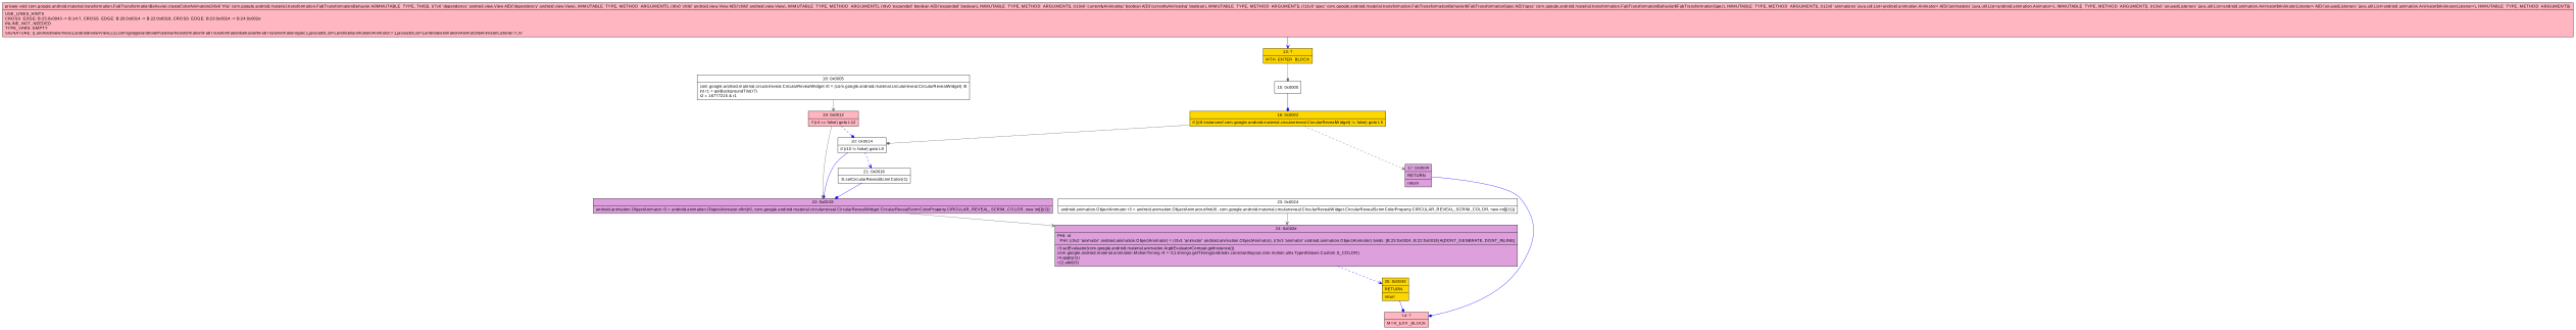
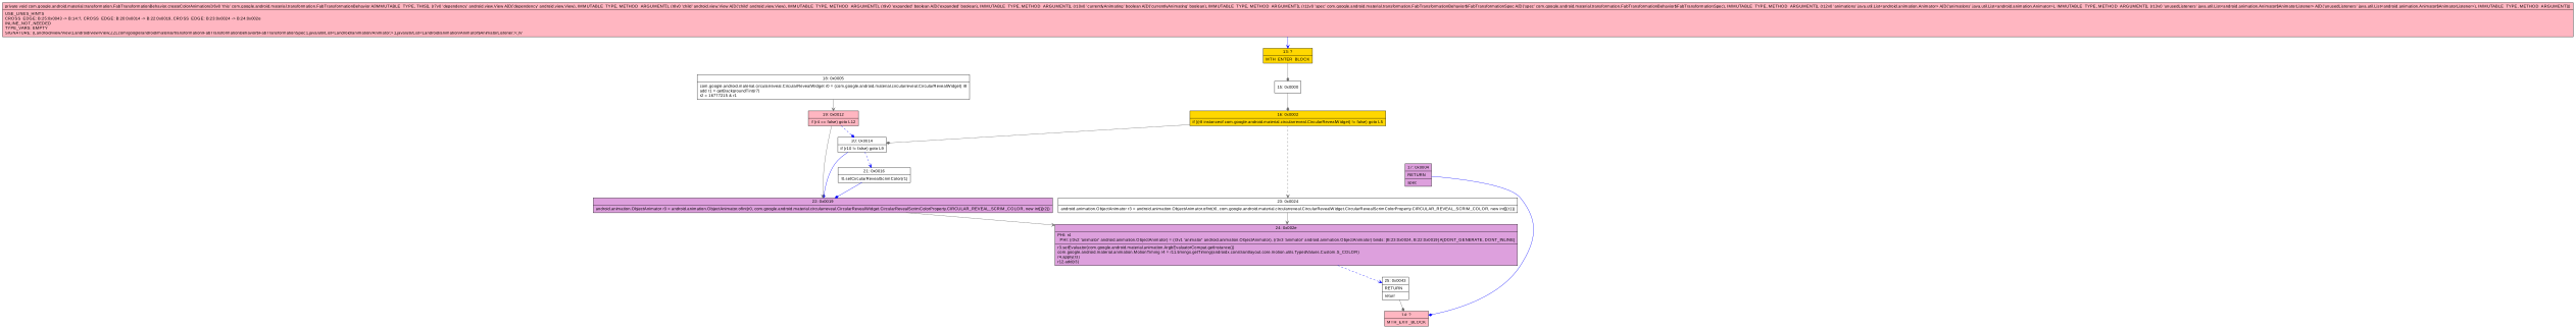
  digraph {
    fontname="Liberation Sans"
    node [fillcolor=white fontname="Liberation Sans" shape=record style=filled]
    edge [arrowhead=diamond color=gray40 fontname="Liberation Sans"]
    n1 [fillcolor=gold label="{13\:\ ?|MTH_ENTER_BLOCK\l}"]
    n2 [label="{15\:\ 0x0000}"]
    n3 [fillcolor=gold label="{16\:\ 0x0002|if ((r8 instanceof com.google.android.material.circularreveal.CircularRevealWidget) != false) goto L5\l}"]
-   n4 [fillcolor=plum label="{17\:\ 0x0004|RETURN\l|return\l}"]
+   n4 [fillcolor=plum label="{17\:\ 0x0004|RETURN\l|spec\l}"]
    n5 [label="{20\:\ 0x0014|if (r10 != false) goto L9\l}"]
    n6 [fillcolor=lightpink label="{14\:\ ?|MTH_EXIT_BLOCK\l}"]
-   n7 [label="{18\:\ 0x0005|com.google.android.material.circularreveal.CircularRevealWidget r0 = (com.google.android.material.circularreveal.CircularRevealWidget) r8\lint r1 = getBackgroundTint(r7)\lr2 = 16777215 & r1\l}"]
+   n7 [label="{18\:\ 0x0005|com.google.android.material.circularreveal.CircularRevealWidget r0 = (com.google.android.material.circularreveal.CircularRevealWidget) r8\ladd r1 = getBackgroundTint(r7)\lr2 = 16777215 & r1\l}"]
    n8 [fillcolor=lightpink label="{19\:\ 0x0012|if (r4 == false) goto L12\l}"]
    n9 [fillcolor=plum label="{22\:\ 0x0019|android.animation.ObjectAnimator r3 = android.animation.ObjectAnimator.ofInt(r0, com.google.android.material.circularreveal.CircularRevealWidget.CircularRevealScrimColorProperty.CIRCULAR_REVEAL_SCRIM_COLOR, new int[]\{r2\})\l}"]
    n10 [label="{21\:\ 0x0016|r0.setCircularRevealScrimColor(r1)\l}"]
    n11 [label="{23\:\ 0x0024|android.animation.ObjectAnimator r3 = android.animation.ObjectAnimator.ofInt(r0, com.google.android.material.circularreveal.CircularRevealWidget.CircularRevealScrimColorProperty.CIRCULAR_REVEAL_SCRIM_COLOR, new int[]\{r1\})\l}"]
    n12 [fillcolor=plum label="{24\:\ 0x002e|PHI: r4 \l  PHI: (r3v2 'animator' android.animation.ObjectAnimator) = (r3v1 'animator' android.animation.ObjectAnimator), (r3v3 'animator' android.animation.ObjectAnimator) binds: [B:23:0x0024, B:22:0x0019] A[DONT_GENERATE, DONT_INLINE]\l|r3.setEvaluator(com.google.android.material.animation.ArgbEvaluatorCompat.getInstance())\lcom.google.android.material.animation.MotionTiming r4 = r11.timings.getTiming(androidx.constraintlayout.core.motion.utils.TypedValues.Custom.S_COLOR)\lr4.apply(r3)\lr12.add(r3)\l}"]
-   n13 [fillcolor=gold label="{25\:\ 0x0043|RETURN\l|return\l}"]
+   n13 [label="{25\:\ 0x0043|RETURN\l|return\l}"]
    n14 [fillcolor=lightpink label="{private void com.google.android.material.transformation.FabTransformationBehavior.createColorAnimation((r6v0 'this' com.google.android.material.transformation.FabTransformationBehavior A[IMMUTABLE_TYPE, THIS]), (r7v0 'dependency' android.view.View A[D('dependency' android.view.View), IMMUTABLE_TYPE, METHOD_ARGUMENT]), (r8v0 'child' android.view.View A[D('child' android.view.View), IMMUTABLE_TYPE, METHOD_ARGUMENT]), (r9v0 'expanded' boolean A[D('expanded' boolean), IMMUTABLE_TYPE, METHOD_ARGUMENT]), (r10v0 'currentlyAnimating' boolean A[D('currentlyAnimating' boolean), IMMUTABLE_TYPE, METHOD_ARGUMENT]), (r11v0 'spec' com.google.android.material.transformation.FabTransformationBehavior$FabTransformationSpec A[D('spec' com.google.android.material.transformation.FabTransformationBehavior$FabTransformationSpec), IMMUTABLE_TYPE, METHOD_ARGUMENT]), (r12v0 'animations' java.util.List\<android.animation.Animator\> A[D('animations' java.util.List\<android.animation.Animator\>), IMMUTABLE_TYPE, METHOD_ARGUMENT]), (r13v0 'unusedListeners' java.util.List\<android.animation.Animator$AnimatorListener\> A[D('unusedListeners' java.util.List\<android.animation.Animator$AnimatorListener\>), IMMUTABLE_TYPE, METHOD_ARGUMENT]))  | USE_LINES_HINTS\lCROSS_EDGE: B:25:0x0043 \-\> B:14:?, CROSS_EDGE: B:20:0x0014 \-\> B:22:0x0019, CROSS_EDGE: B:23:0x0024 \-\> B:24:0x002e\lINLINE_NOT_NEEDED\lTYPE_VARS: EMPTY\lSIGNATURE: (Landroid\/view\/View;Landroid\/view\/View;ZZLcom\/google\/android\/material\/transformation\/FabTransformationBehavior$FabTransformationSpec;Ljava\/util\/List\<Landroid\/animation\/Animator;\>;Ljava\/util\/List\<Landroid\/animation\/Animator$AnimatorListener;\>;)V\l}"]
    n1 -> n2
-   n2 -> n3 [color=blue]
-   n3 -> n4 [arrowhead=vee style=dashed]
+   n2 -> n3
+   n3 -> n11 [arrowhead=vee style=dashed]
    n3 -> n5
    n4 -> n6 [color=blue]
    n5 -> n9 [color=blue]
    n5 -> n10 [arrowhead=vee color=blue style=dashed]
    n7 -> n8 [arrowhead=vee]
    n8 -> n5 [color=blue style=dashed]
    n8 -> n9 [arrowhead=vee]
    n9 -> n12 [arrowhead=vee]
    n10 -> n9 [color=blue]
    n11 -> n12 [arrowhead=vee]
    n12 -> n13 [arrowhead=vee color=blue style=dashed]
-   n13 -> n6 [color=blue]
+   n13 -> n6
    n14 -> n1 [arrowhead=vee color=blue]
  }
